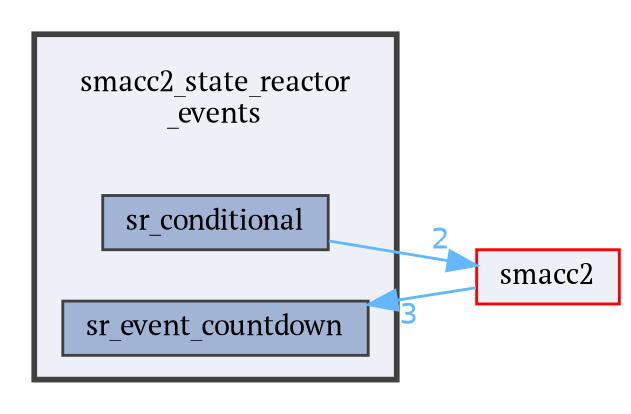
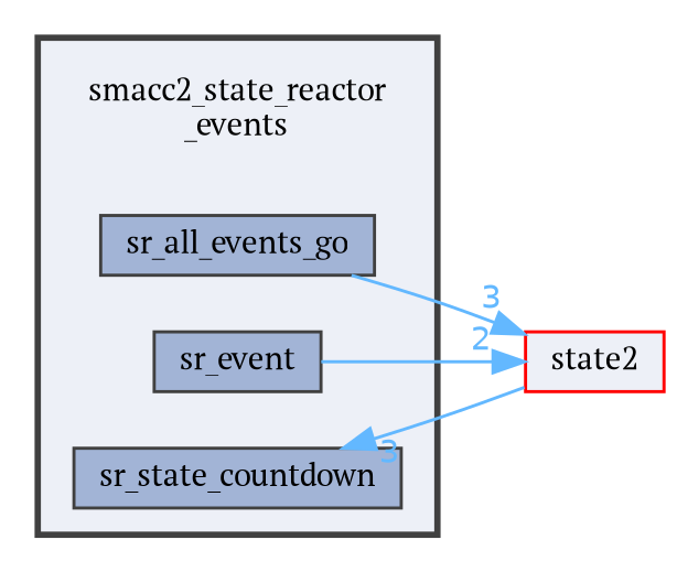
  digraph {
    compound=true
    fontname="PT Serif"
    rankdir=LR
    node [fontname="PT Serif" fontsize=10 shape=box color=grey25 fillcolor="#a2b4d6" style=filled]
    edge [color=steelblue1 fontcolor=steelblue1 fontname="PT Serif" fontsize=10 headlabel=3 labeldistance=1.5 labelfontname=Helvetica labelfontsize=10]
    n1 [height=0.2 label="smacc2_state_reactor\l_events" shape=plaintext width=0.4 color="" fillcolor="" style=""]
-   n3 [height=0.2 label=sr_conditional width=0.4]
-   n4 [height=0.2 label=sr_event_countdown width=0.4]
-   n5 [color=red fillcolor="#edf0f7" height=0.2 label=smacc2 width=0.4]
+   n2 [height=0.2 label=sr_all_events_go width=0.4]
+   n3 [height=0.2 label=sr_event width=0.4]
+   n4 [height=0.2 label=sr_state_countdown width=0.4]
+   n5 [color=red fillcolor="#edf0f7" height=0.2 label=state2 width=0.4]
    subgraph cluster_1 {
      bgcolor="#edf0f7"
      fontsize=10
      pencolor=grey25
      style="filled,bold"
      n1
+     n2
      n3
      n4
    }
+   n2 -> n5
    n3 -> n5 [headlabel=2]
    n5 -> n4
  }
